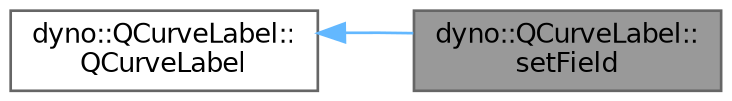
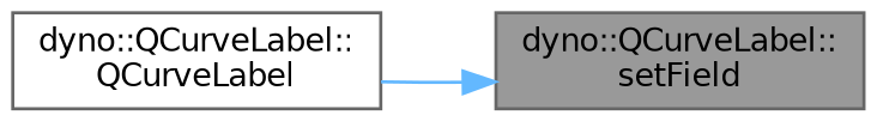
  digraph {
    rankdir=RL
    node [fontname=Helvetica fontsize=10 shape=box style=filled]
    n1 [color=gray40 fillcolor=grey60 fontcolor=black height=0.2 label="dyno::QCurveLabel::\lsetField" width=0.4]
    n2 [color=grey40 fillcolor=white height=0.2 label="dyno::QCurveLabel::\lQCurveLabel" width=0.4]
-   n2 -> n1 [color=steelblue1 dir=back fontname=Helvetica fontsize=10 labelfontname=Helvetica labelfontsize=10 style=solid]
+   n1 -> n2 [color=steelblue1 dir=back fontname=Helvetica fontsize=10 labelfontname=Helvetica labelfontsize=10 style=solid]
  }
